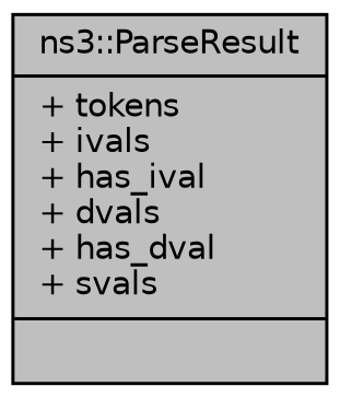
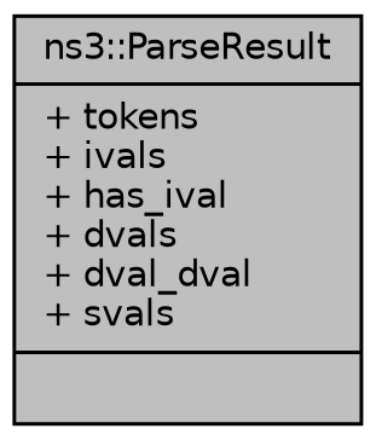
  digraph {
-   n1 [color=black fillcolor=grey75 fontcolor=black fontname=Helvetica fontsize=10 height=0.2 label="{ns3::ParseResult\n|+ tokens\l+ ivals\l+ has_ival\l+ dvals\l+ has_dval\l+ svals\l|}" shape=record style=filled width=0.4]
+   n1 [color=black fillcolor=grey75 fontcolor=black fontname=Helvetica fontsize=10 height=0.2 label="{ns3::ParseResult\n|+ tokens\l+ ivals\l+ has_ival\l+ dvals\l+ dval_dval\l+ svals\l|}" shape=record style=filled width=0.4]
  }
